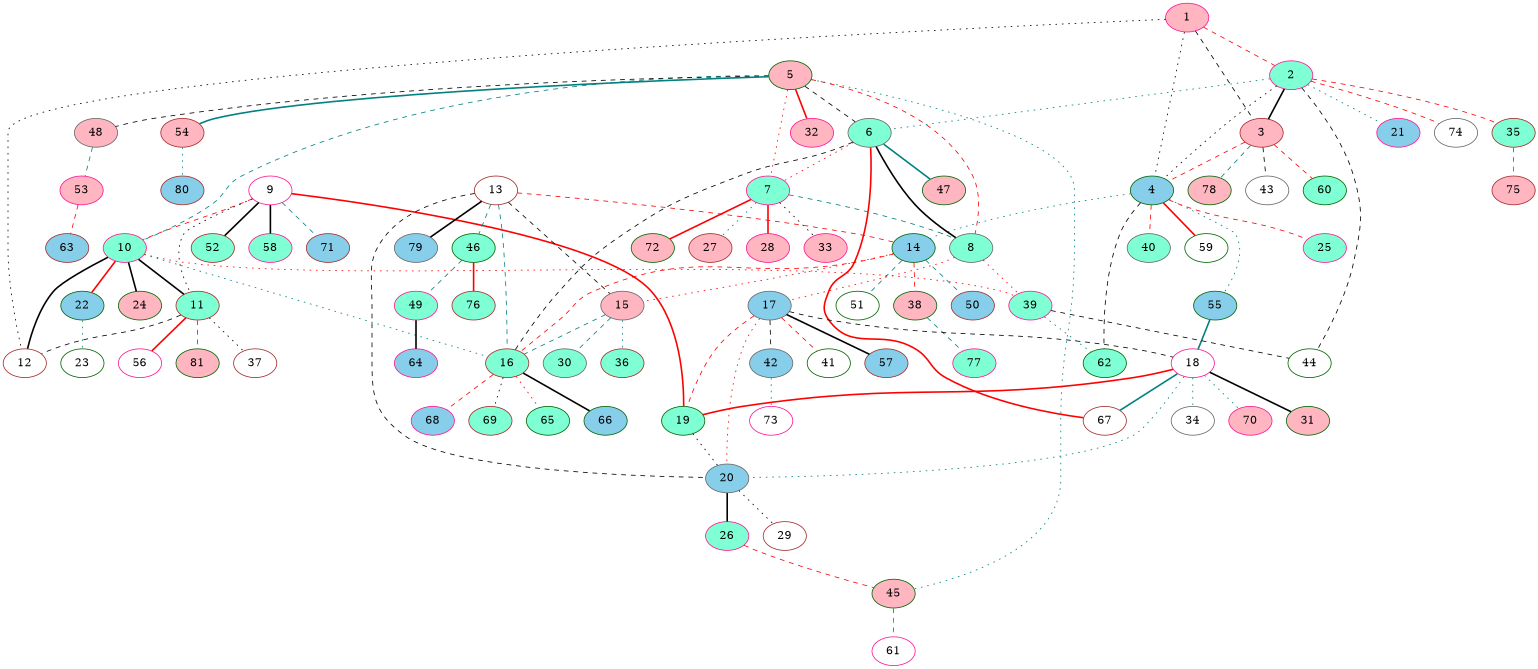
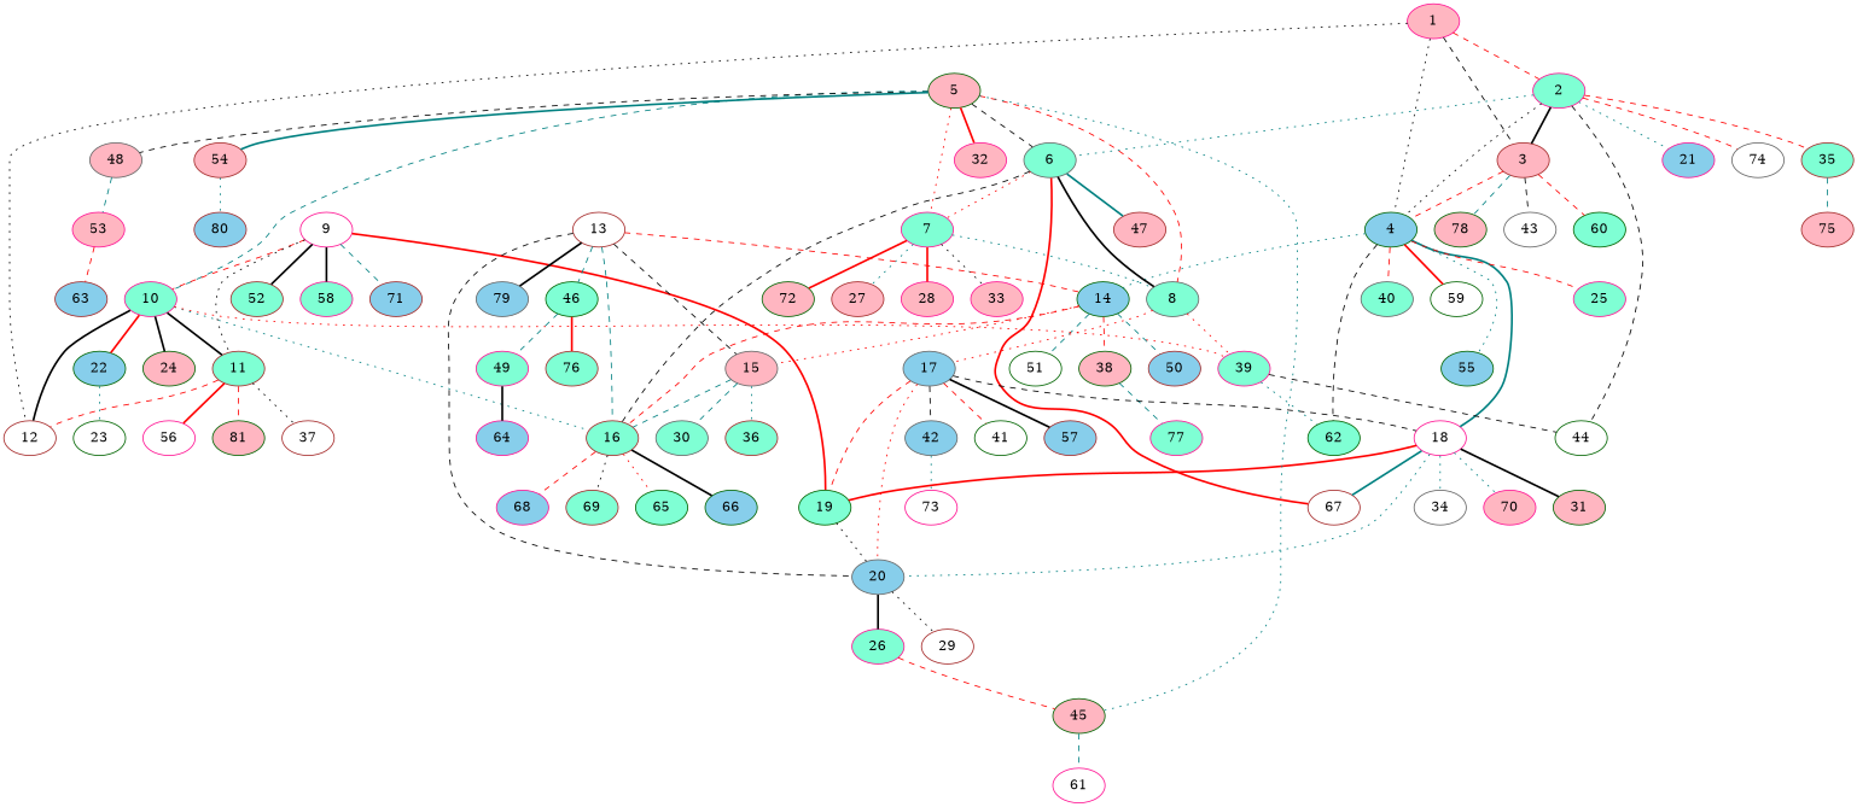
  graph {
    node [color=deeppink fillcolor=aquamarine style=filled]
    edge [color=red style=dashed]
    1 [fillcolor=lightpink]
    2
    3 [color=brown fillcolor=lightpink]
    4 [color=darkgreen fillcolor=skyblue]
    12 [color=brown fillcolor=white]
    6 [color=gray40]
    21 [fillcolor=skyblue]
    35 [color=brown]
    44 [color=darkgreen fillcolor=white]
    74 [color=gray40 fillcolor=white]
    43 [color=gray40 fillcolor=white]
    60 [color=darkgreen]
    78 [color=darkgreen fillcolor=lightpink]
    14 [color=darkgreen fillcolor=skyblue]
    18 [fillcolor=white]
    25
    40 [color=gray40]
    55 [color=darkgreen fillcolor=skyblue]
    59 [color=darkgreen fillcolor=white]
    62 [color=darkgreen]
    7
    8 [color=gray40]
    16 [color=brown]
-   47 [color=darkgreen fillcolor=lightpink]
+   47 [color=brown fillcolor=lightpink]
    67 [color=brown fillcolor=white]
    75 [color=brown fillcolor=lightpink]
    15 [color=gray40 fillcolor=lightpink]
    38 [color=darkgreen fillcolor=lightpink]
    50 [color=brown fillcolor=skyblue]
    51 [color=darkgreen fillcolor=white]
    19 [color=darkgreen]
    20 [color=gray40 fillcolor=skyblue]
    31 [color=darkgreen fillcolor=lightpink]
    34 [color=gray40 fillcolor=white]
    70 [fillcolor=lightpink]
    5 [color=darkgreen fillcolor=lightpink]
    10
    32 [fillcolor=lightpink]
    45 [color=darkgreen fillcolor=lightpink]
    48 [color=gray40 fillcolor=lightpink]
    54 [color=brown fillcolor=lightpink]
    27 [color=brown fillcolor=lightpink]
    28 [fillcolor=lightpink]
    33 [fillcolor=lightpink]
    72 [color=darkgreen fillcolor=lightpink]
    17 [color=gray40 fillcolor=skyblue]
    39
    11 [color=brown]
    22 [color=darkgreen fillcolor=skyblue]
    24 [color=darkgreen fillcolor=lightpink]
    61 [fillcolor=white]
    53 [fillcolor=lightpink]
    80 [color=brown fillcolor=skyblue]
    65 [color=darkgreen]
    66 [color=darkgreen fillcolor=skyblue]
    68 [fillcolor=skyblue]
    69 [color=brown]
    41 [color=darkgreen fillcolor=white]
    42 [color=gray40 fillcolor=skyblue]
    57 [color=brown fillcolor=skyblue]
    9 [fillcolor=white]
    52 [color=brown]
    58
    71 [color=brown fillcolor=skyblue]
    37 [color=brown fillcolor=white]
    56 [fillcolor=white]
    81 [color=darkgreen fillcolor=lightpink]
    23 [color=darkgreen fillcolor=white]
    13 [color=brown fillcolor=white]
    46 [color=darkgreen]
    79 [color=gray40 fillcolor=skyblue]
    30 [color=gray40]
    36 [color=brown]
    26
    29 [color=brown fillcolor=white]
    49
    76 [color=brown]
    77
    73 [fillcolor=white]
    64 [fillcolor=skyblue]
    63 [color=brown fillcolor=skyblue]
    1 -- 2
    1 -- 3 [color=black]
    1 -- 4 [color=black style=dotted]
    1 -- 12 [color=black style=dotted]
    2 -- 3 [color=black style=bold]
    2 -- 4 [color=black style=dotted]
    2 -- 6 [color=teal style=dotted]
    2 -- 21 [color=teal style=dotted]
    2 -- 35
    2 -- 44 [color=black]
    2 -- 74
    3 -- 4
    3 -- 43 [color=black]
    3 -- 60
    3 -- 78 [color=teal]
    4 -- 14 [color=teal style=dotted]
-   55 -- 18 [color=teal style=bold]
+   4 -- 18 [color=teal style=bold]
    4 -- 25
    4 -- 40
    4 -- 55 [color=teal style=dotted]
    4 -- 59 [style=bold]
    4 -- 62 [color=black]
    6 -- 7 [style=dotted]
    6 -- 8 [color=black style=bold]
    6 -- 16 [color=black]
    6 -- 47 [color=teal style=bold]
    6 -- 67 [style=bold]
    35 -- 75 [color=teal]
    14 -- 16
    14 -- 15 [style=dotted]
    14 -- 38
    14 -- 50 [color=teal]
    14 -- 51 [color=teal]
    18 -- 67 [color=teal style=bold]
    18 -- 19 [style=bold]
    18 -- 20 [color=teal style=dotted]
    18 -- 31 [color=black style=bold]
    18 -- 34 [color=teal style=dotted]
    18 -- 70 [color=teal style=dotted]
-   7 -- 8 [color=teal]
+   7 -- 8 [color=teal style=dotted]
    7 -- 27 [color=teal style=dotted]
    7 -- 28 [style=bold]
    7 -- 33 [color=black style=dotted]
    7 -- 72 [style=bold]
    8 -- 17 [style=dotted]
    8 -- 39 [style=dotted]
    16 -- 65 [style=dotted]
    16 -- 66 [color=black style=bold]
    16 -- 68
    16 -- 69 [color=black style=dotted]
    15 -- 16 [color=teal]
    15 -- 30 [color=teal]
    15 -- 36 [color=teal style=dotted]
    38 -- 77 [color=teal]
    19 -- 20 [color=black style=dotted]
    20 -- 26 [color=black style=bold]
    20 -- 29 [color=black style=dotted]
    5 -- 6 [color=black]
    5 -- 7 [style=dotted]
    5 -- 8
    5 -- 10 [color=teal]
    5 -- 32 [style=bold]
    5 -- 45 [color=teal style=dotted]
    5 -- 48 [color=black]
    5 -- 54 [color=teal style=bold]
    10 -- 12 [color=black style=bold]
    10 -- 16 [color=teal style=dotted]
    10 -- 39 [style=dotted]
    10 -- 11 [color=black style=bold]
    10 -- 22 [style=bold]
    10 -- 24 [color=black style=bold]
    45 -- 61 [color=teal]
    48 -- 53 [color=teal]
    54 -- 80 [color=teal style=dotted]
    17 -- 18 [color=black]
    17 -- 19
    17 -- 20 [style=dotted]
    17 -- 41
    17 -- 42 [color=black]
    17 -- 57 [color=black style=bold]
    39 -- 44 [color=black]
    39 -- 62 [color=teal style=dotted]
-   11 -- 12 [color=black]
+   11 -- 12
    11 -- 37 [color=black style=dotted]
    11 -- 56 [style=bold]
    11 -- 81
    22 -- 23 [color=teal style=dotted]
    53 -- 63
    42 -- 73 [color=teal style=dotted]
    9 -- 19 [style=bold]
    9 -- 10
    9 -- 11 [color=black style=dotted]
    9 -- 52 [color=black style=bold]
    9 -- 58 [color=black style=bold]
    9 -- 71 [color=teal]
    13 -- 14
    13 -- 16 [color=teal]
    13 -- 15 [color=black]
    13 -- 20 [color=black]
    13 -- 46 [color=teal]
    13 -- 79 [color=black style=bold]
    46 -- 49 [color=teal]
    46 -- 76 [style=bold]
    26 -- 45
    49 -- 64 [color=black style=bold]
  }
